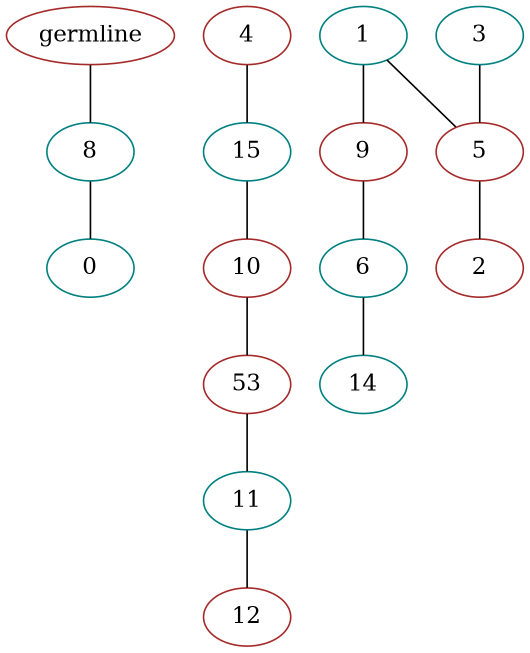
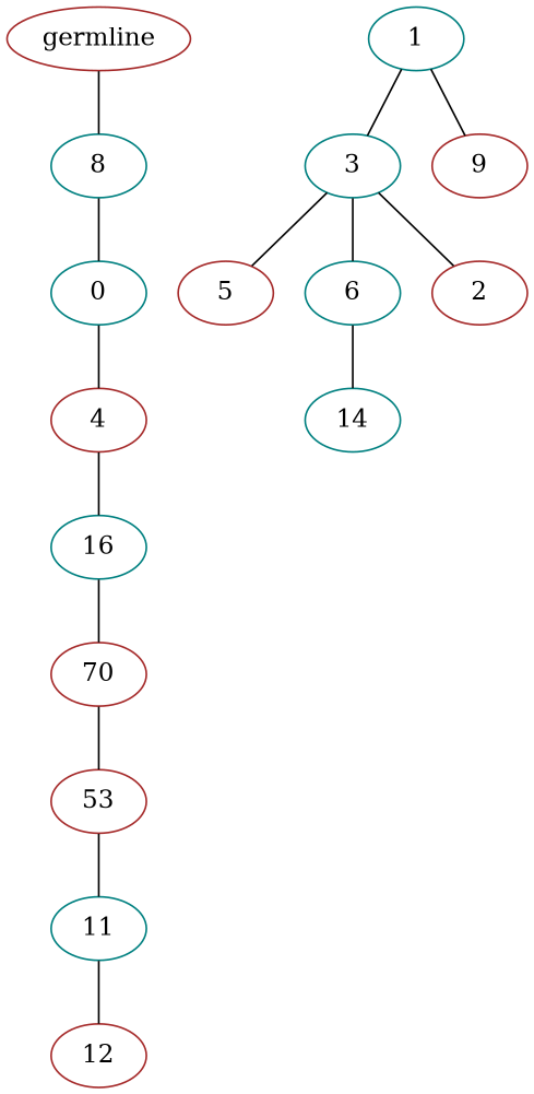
  graph {
    node [color=brown]
    n1 [label=germline]
    n2 [color=teal label=8]
    n3 [color=teal label=0]
    n4 [label=4]
-   n5 [color=teal label=15]
-   n6 [label=10]
+   n5 [color=teal label=16]
+   n6 [label=70]
    n7 [label=53]
    n8 [color=teal label=11]
    n9 [label=12]
    n10 [color=teal label=1]
    n11 [color=teal label=3]
    n12 [label=9]
    n13 [label=5]
    n14 [color=teal label=6]
    n15 [label=2]
    n16 [color=teal label=14]
    n1 -- n2
    n2 -- n3
+   n3 -- n4
    n4 -- n5
    n5 -- n6
    n6 -- n7
    n7 -- n8
    n8 -- n9
-   n10 -- n13
+   n10 -- n11
    n10 -- n12
    n11 -- n13
-   n12 -- n14
-   n13 -- n15
+   n11 -- n14
+   n11 -- n15
    n14 -- n16
  }
